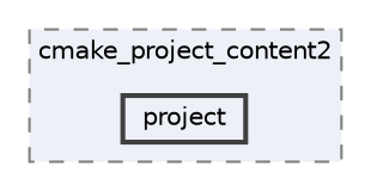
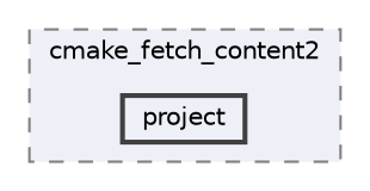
  digraph {
    compound=true
    n1 [color=grey25 fillcolor="#edf0f7" fontname=Helvetica fontsize=10 height=0.2 label=project shape=box style="filled,bold" width=0.4]
    subgraph cluster_1 {
      bgcolor="#edf0f7"
      fontname=Helvetica
      fontsize=10
-     label=cmake_project_content2
+     label=cmake_fetch_content2
      pencolor=grey50
      style="filled,dashed"
      n1
    }
  }
